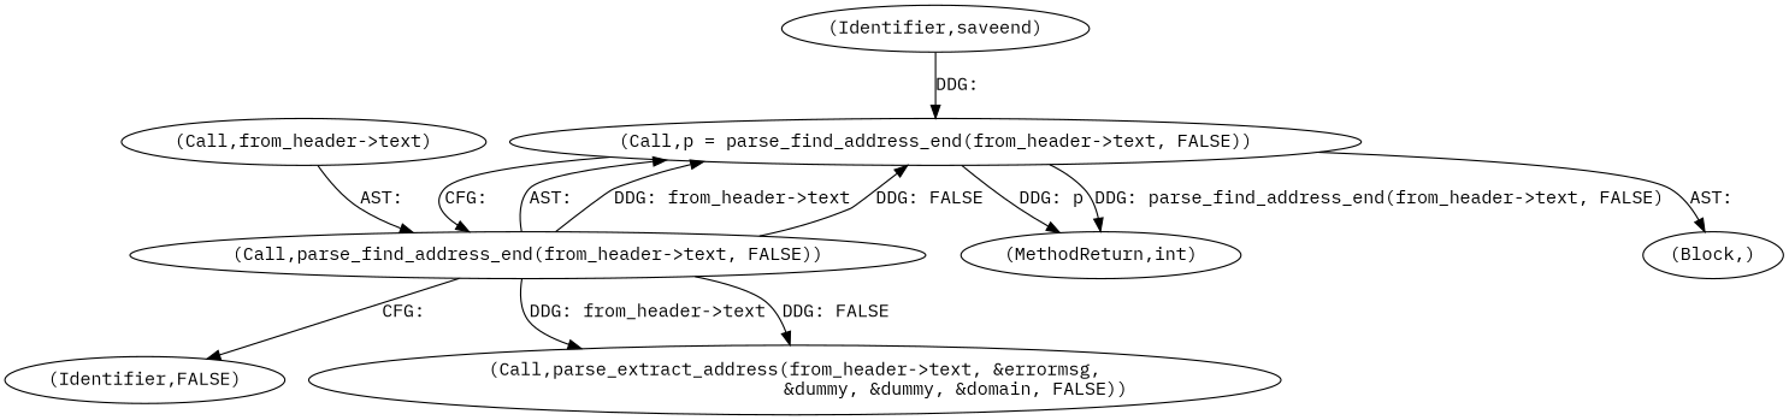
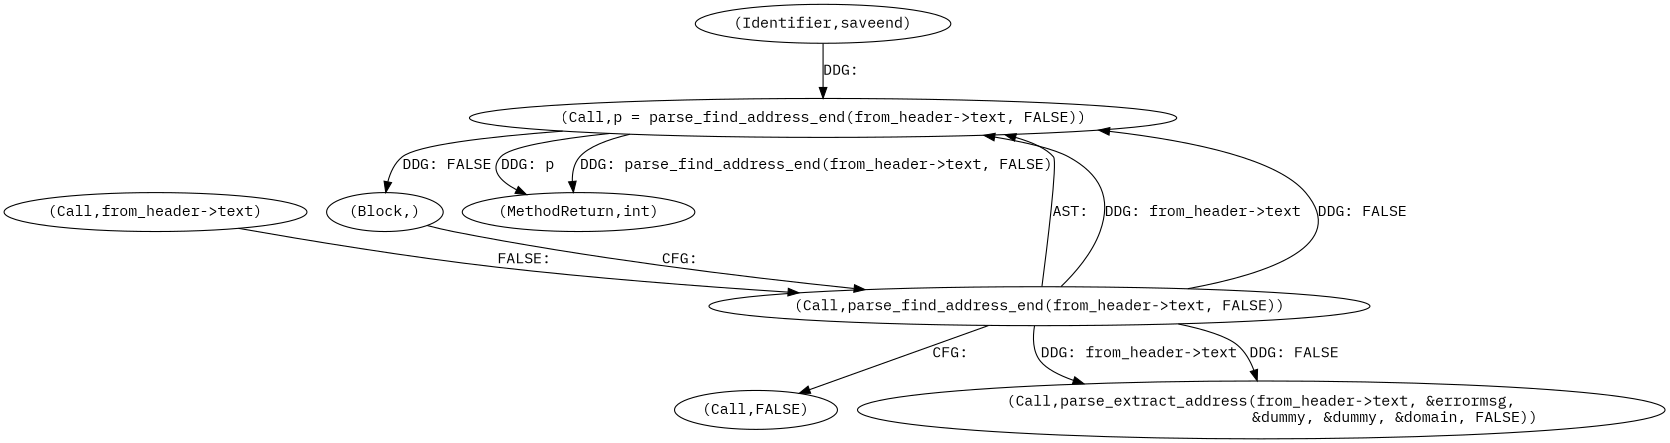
  digraph {
    fontname="IBM Plex Mono"
    node [fontname="IBM Plex Mono"]
    edge [fontname="IBM Plex Mono"]
    n1 [label="(Call,p = parse_find_address_end(from_header->text, FALSE))"]
    n2 [label="(Call,parse_find_address_end(from_header->text, FALSE))"]
    n3 [label="(Block,)"]
    n4 [label="(MethodReturn,int)"]
-   n5 [label="(Identifier,FALSE)"]
+   n5 [label="(Call,FALSE)"]
    n6 [label="(Call,parse_extract_address(from_header->text, &errormsg,\n                              &dummy, &dummy, &domain, FALSE))"]
    n7 [label="(Identifier,saveend)"]
    n8 [label="(Call,from_header->text)"]
-   n1 -> n2 [label="CFG: "]
-   n1 -> n3 [label="AST: "]
+   n3 -> n2 [label="CFG: "]
+   n1 -> n3 [label="DDG: FALSE"]
    n1 -> n4 [label="DDG: p"]
    n1 -> n4 [label="DDG: parse_find_address_end(from_header->text, FALSE)"]
    n2 -> n1 [label="AST: "]
    n2 -> n1 [label="DDG: from_header->text"]
    n2 -> n1 [label="DDG: FALSE"]
    n2 -> n5 [label="CFG: "]
    n2 -> n6 [label="DDG: from_header->text"]
    n2 -> n6 [label="DDG: FALSE"]
    n7 -> n1 [label="DDG: "]
-   n8 -> n2 [label="AST: "]
+   n8 -> n2 [label="FALSE: "]
  }
